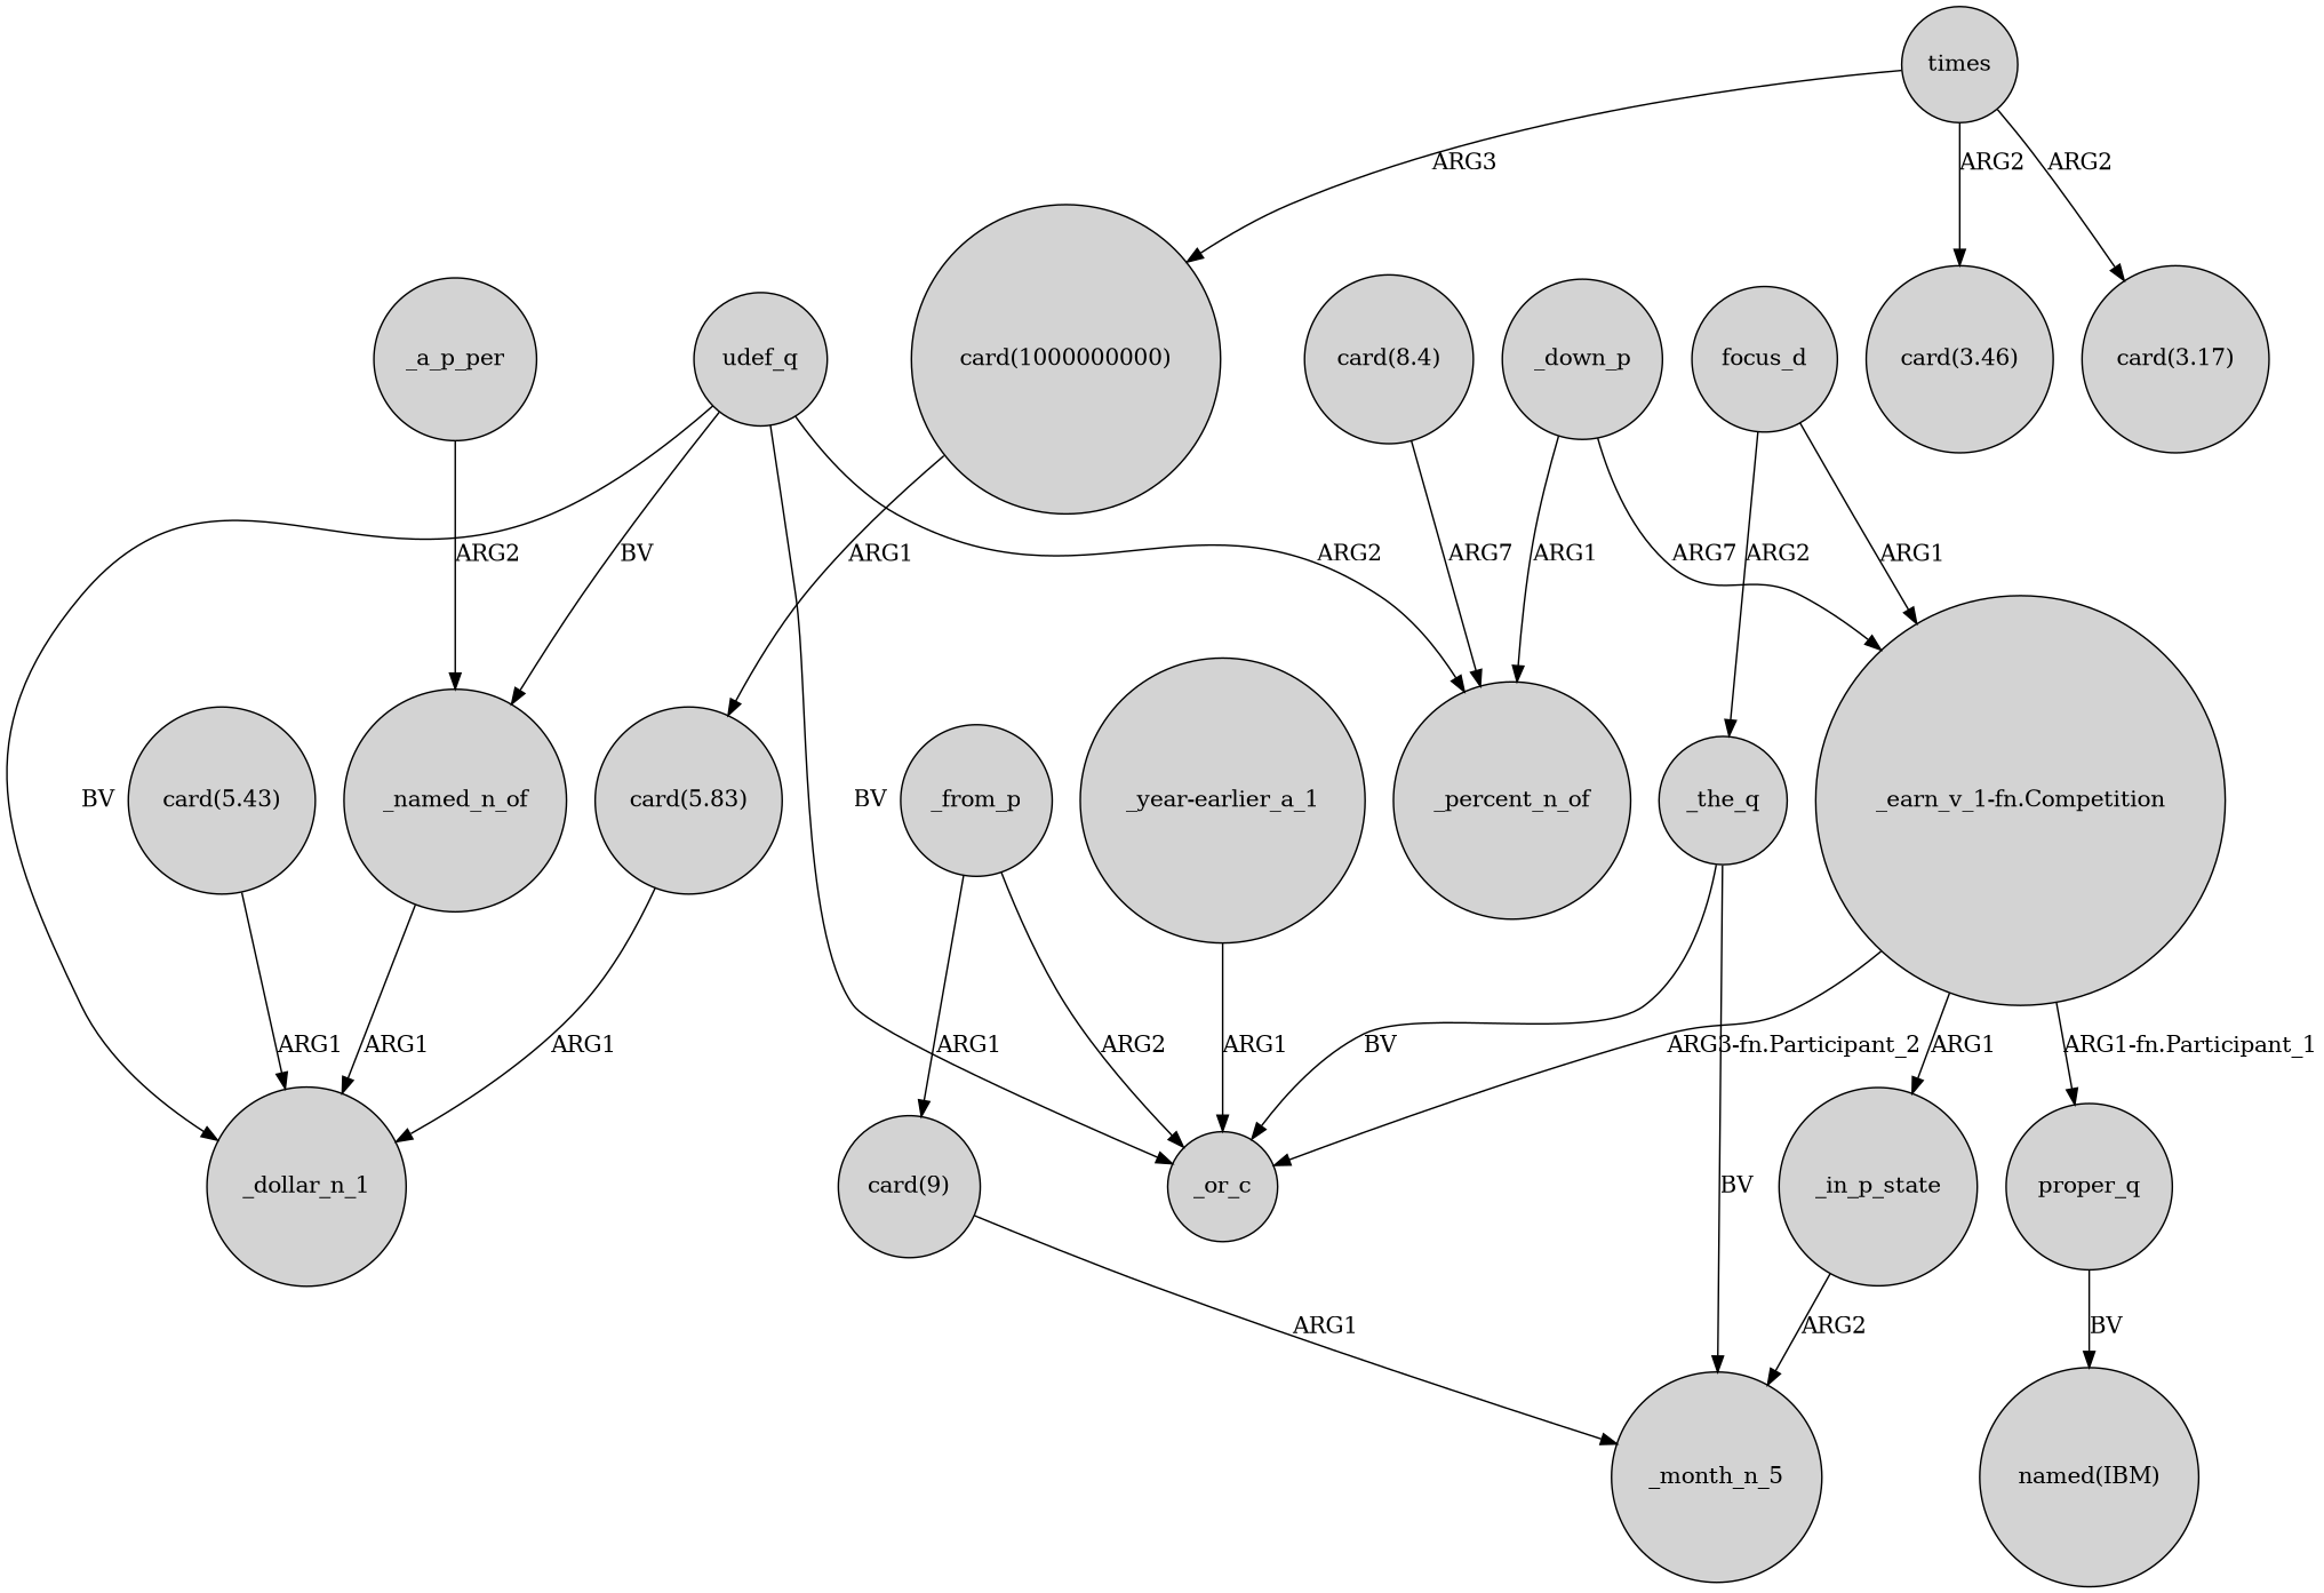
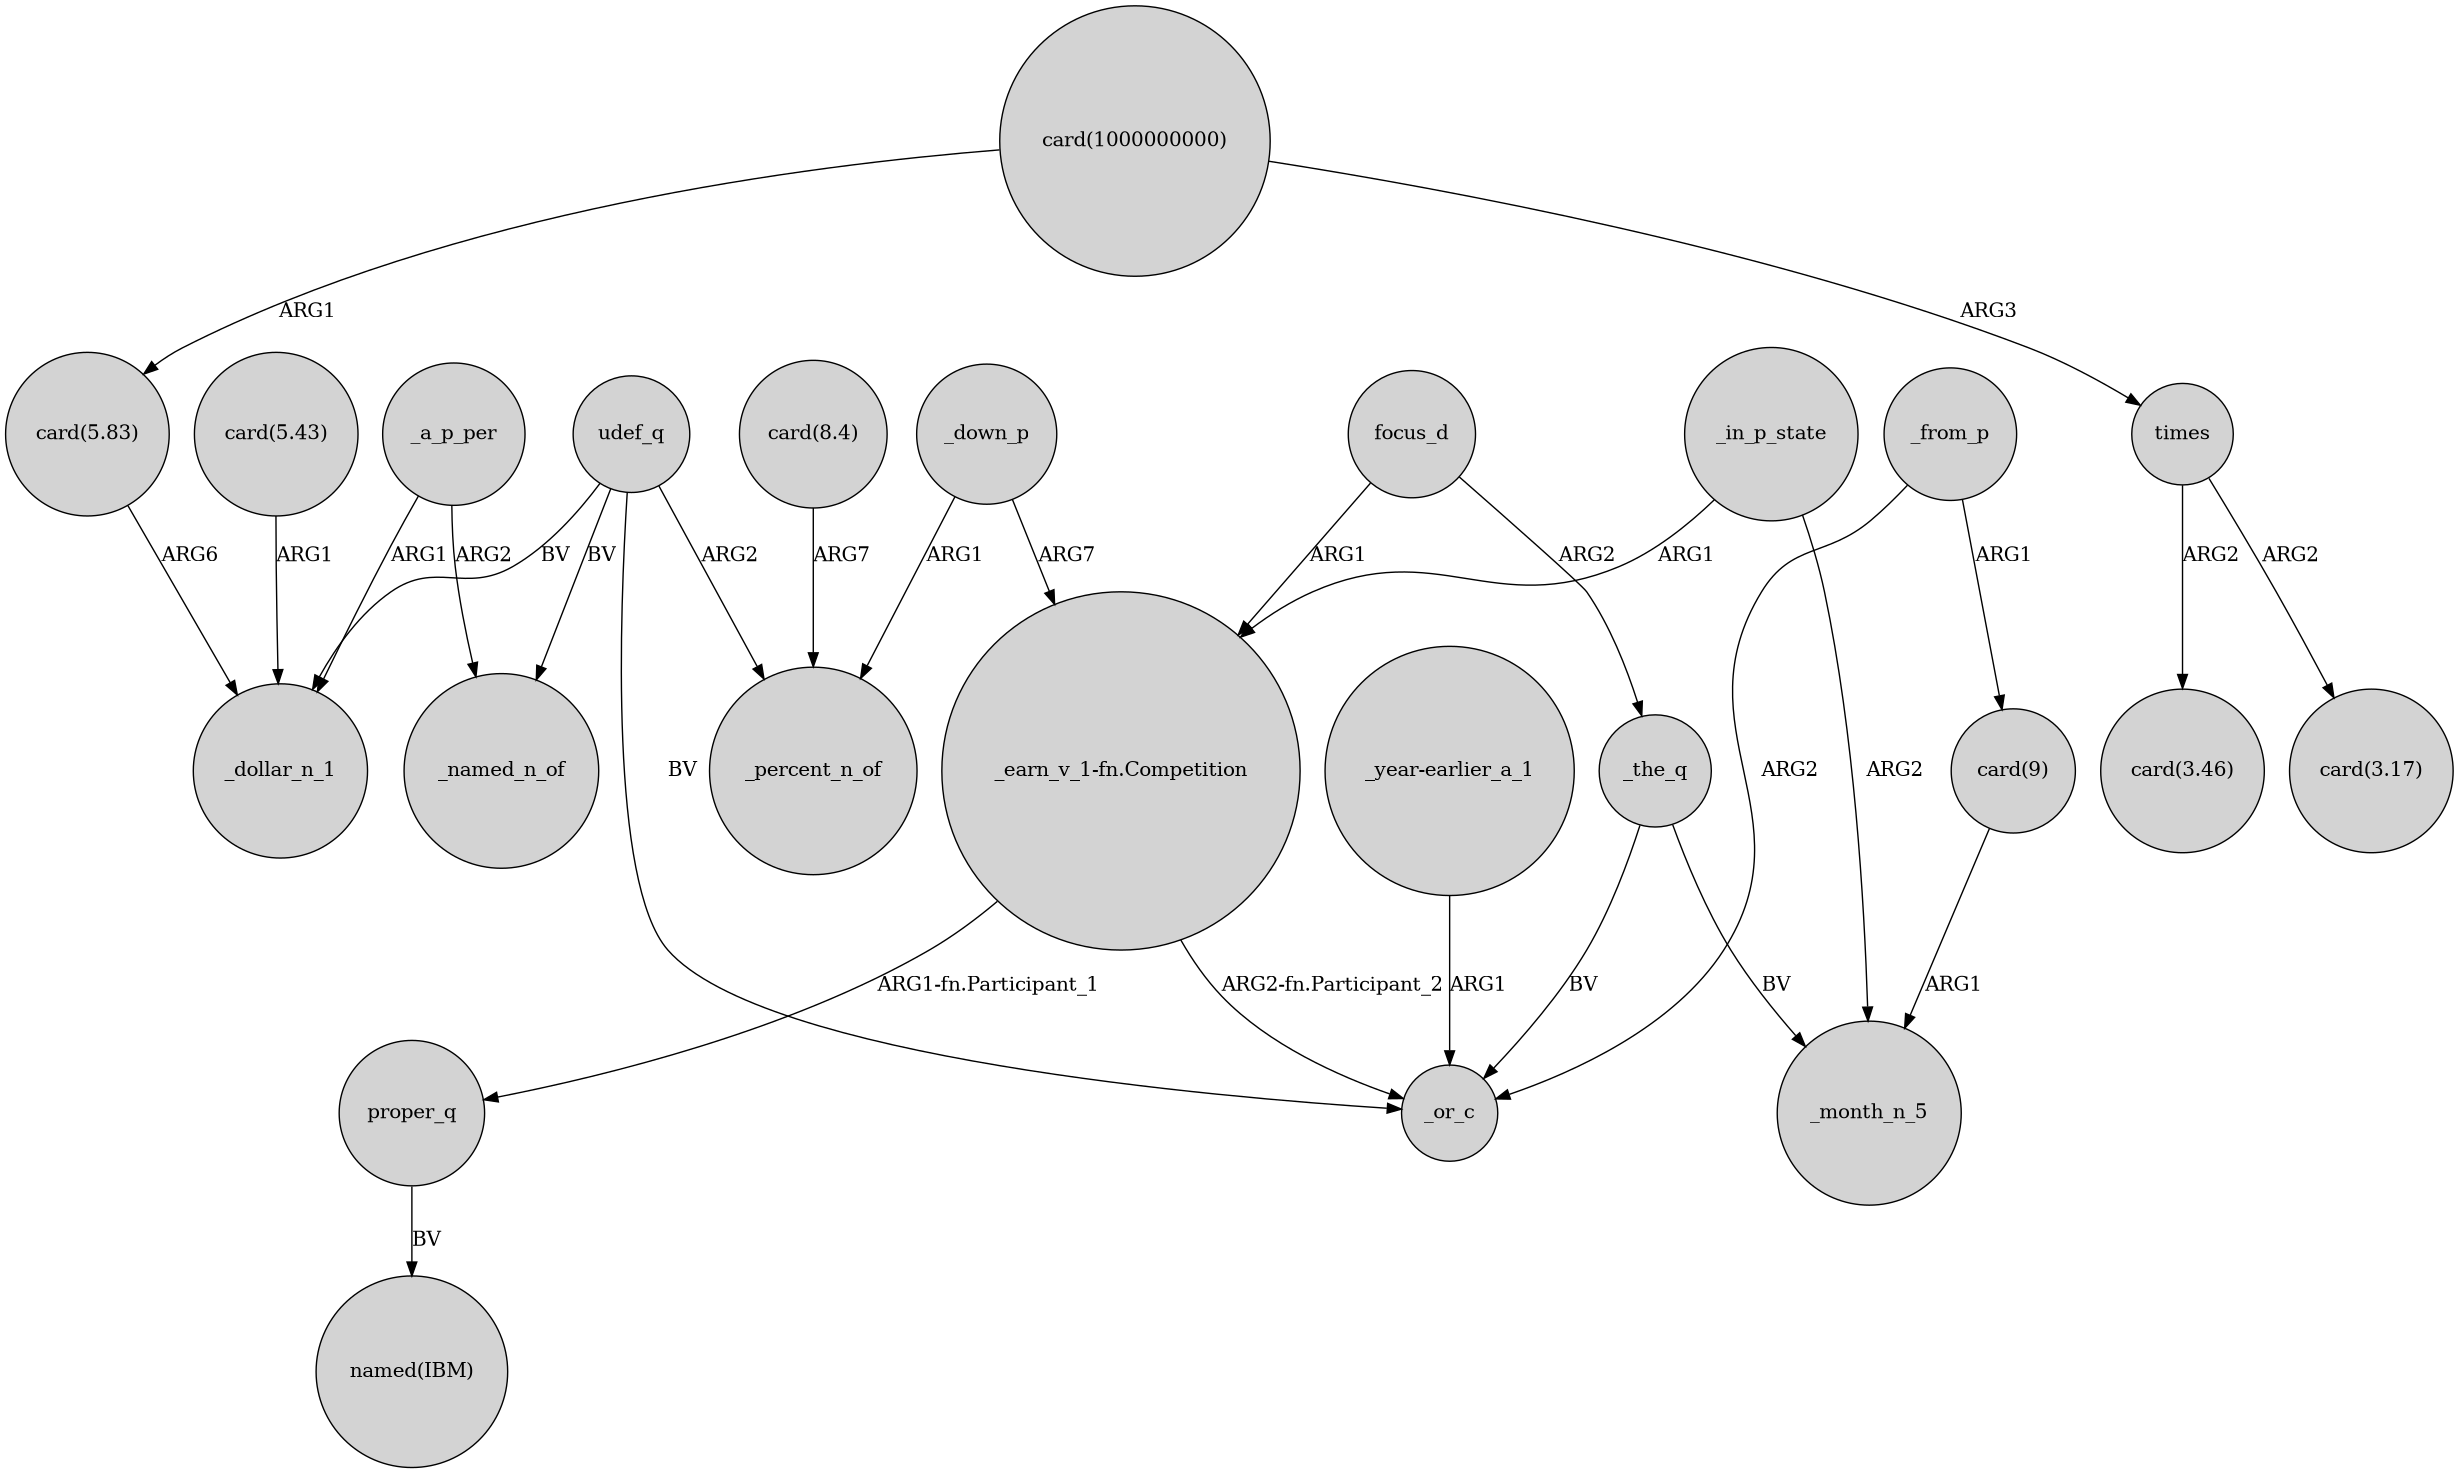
  digraph {
    node [shape=circle style=filled]
    "card(1000000000)"
    "card(5.83)"
    focus_d
    "_earn_v_1-fn.Competition"
    _the_q
    _in_p_state
    n7 [label=_month_n_5]
    _or_c
    proper_q
    "_year-earlier_a_1"
    "card(5.43)"
    _dollar_n_1
    "named(IBM)"
    times
    "card(3.46)"
    "card(3.17)"
    udef_q
    n18 [label=_named_n_of]
    _percent_n_of
    _from_p
    "card(9)"
    _down_p
    _a_p_per
    "card(8.4)"
    "card(1000000000)" -> "card(5.83)" [label=ARG1]
-   "card(5.83)" -> _dollar_n_1 [label=ARG1]
+   "card(5.83)" -> _dollar_n_1 [label=ARG6]
    focus_d -> "_earn_v_1-fn.Competition" [label=ARG1]
    focus_d -> _the_q [label=ARG2]
-   "_earn_v_1-fn.Competition" -> _or_c [label="ARG3-fn.Participant_2"]
+   "_earn_v_1-fn.Competition" -> _or_c [label="ARG2-fn.Participant_2"]
    "_earn_v_1-fn.Competition" -> proper_q [label="ARG1-fn.Participant_1"]
    _the_q -> n7 [label=BV]
    _the_q -> _or_c [label=BV]
-   "_earn_v_1-fn.Competition" -> _in_p_state [label=ARG1]
+   _in_p_state -> "_earn_v_1-fn.Competition" [label=ARG1]
    _in_p_state -> n7 [label=ARG2]
    proper_q -> "named(IBM)" [label=BV]
    "_year-earlier_a_1" -> _or_c [label=ARG1]
    "card(5.43)" -> _dollar_n_1 [label=ARG1]
-   times -> "card(1000000000)" [label=ARG3]
+   "card(1000000000)" -> times [label=ARG3]
    times -> "card(3.46)" [label=ARG2]
    times -> "card(3.17)" [label=ARG2]
    udef_q -> _or_c [label=BV]
    udef_q -> _dollar_n_1 [label=BV]
    udef_q -> n18 [label=BV]
    udef_q -> _percent_n_of [label=ARG2]
    _from_p -> _or_c [label=ARG2]
    _from_p -> "card(9)" [label=ARG1]
    "card(9)" -> n7 [label=ARG1]
    _down_p -> "_earn_v_1-fn.Competition" [label=ARG7]
    _down_p -> _percent_n_of [label=ARG1]
-   n18 -> _dollar_n_1 [label=ARG1]
+   _a_p_per -> _dollar_n_1 [label=ARG1]
    _a_p_per -> n18 [label=ARG2]
    "card(8.4)" -> _percent_n_of [label=ARG7]
  }
